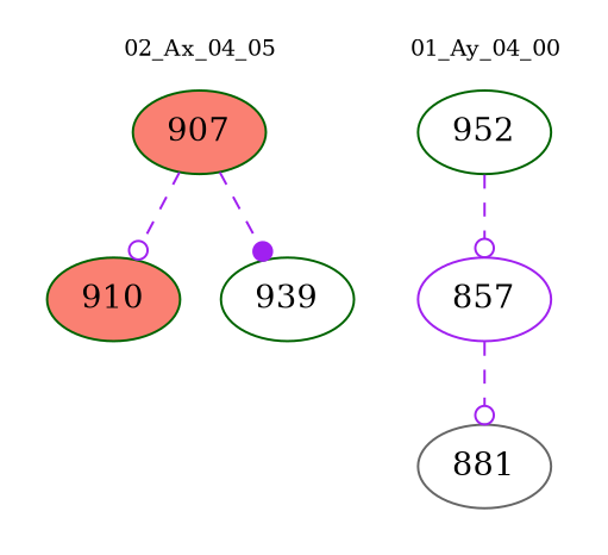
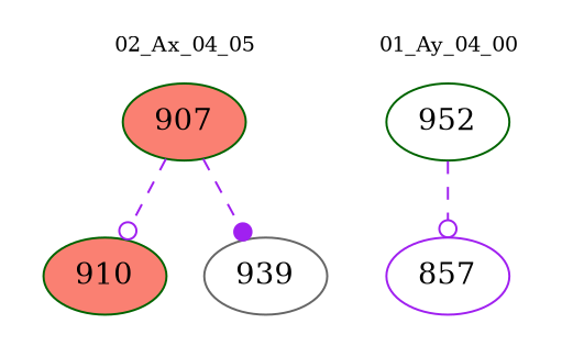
  digraph {
    node [color=darkgreen fillcolor=white style=filled]
    edge [arrowhead=odot color=purple style=dashed]
    n1 [fillcolor=salmon label=910]
    n2 [fillcolor=salmon label=907]
-   n3 [label=939]
+   n3 [color=gray40 label=939]
    n4 [label=952]
    n5 [color=purple label=857]
-   n6 [color=gray40 label=881]
    subgraph cluster_1 {
      color=white
      fontsize=10
      label="02_Ax_04_05"
      n1
      n2
      n3
    }
    subgraph cluster_2 {
      color=white
      fontsize=10
      label="01_Ay_04_00"
      n4
      n5
-     n6
    }
    n2 -> n1
    n2 -> n3 [arrowhead=dot]
    n4 -> n5
-   n5 -> n6
  }
